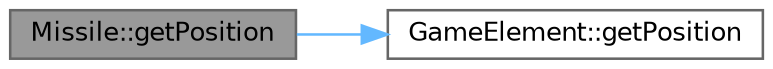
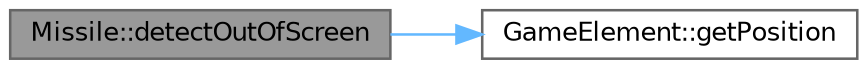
  digraph {
    rankdir=LR
    node [fontname=Helvetica fontsize=10 shape=box style=filled]
-   n1 [color=gray40 fillcolor=grey60 fontcolor=black height=0.2 label="Missile::getPosition" width=0.4]
+   n1 [color=gray40 fillcolor=grey60 fontcolor=black height=0.2 label="Missile::detectOutOfScreen" width=0.4]
    n2 [color=grey40 fillcolor=white height=0.2 label="GameElement::getPosition" width=0.4]
    n1 -> n2 [color=steelblue1 fontname=Helvetica fontsize=10 labelfontname=Helvetica labelfontsize=10 style=solid]
  }
